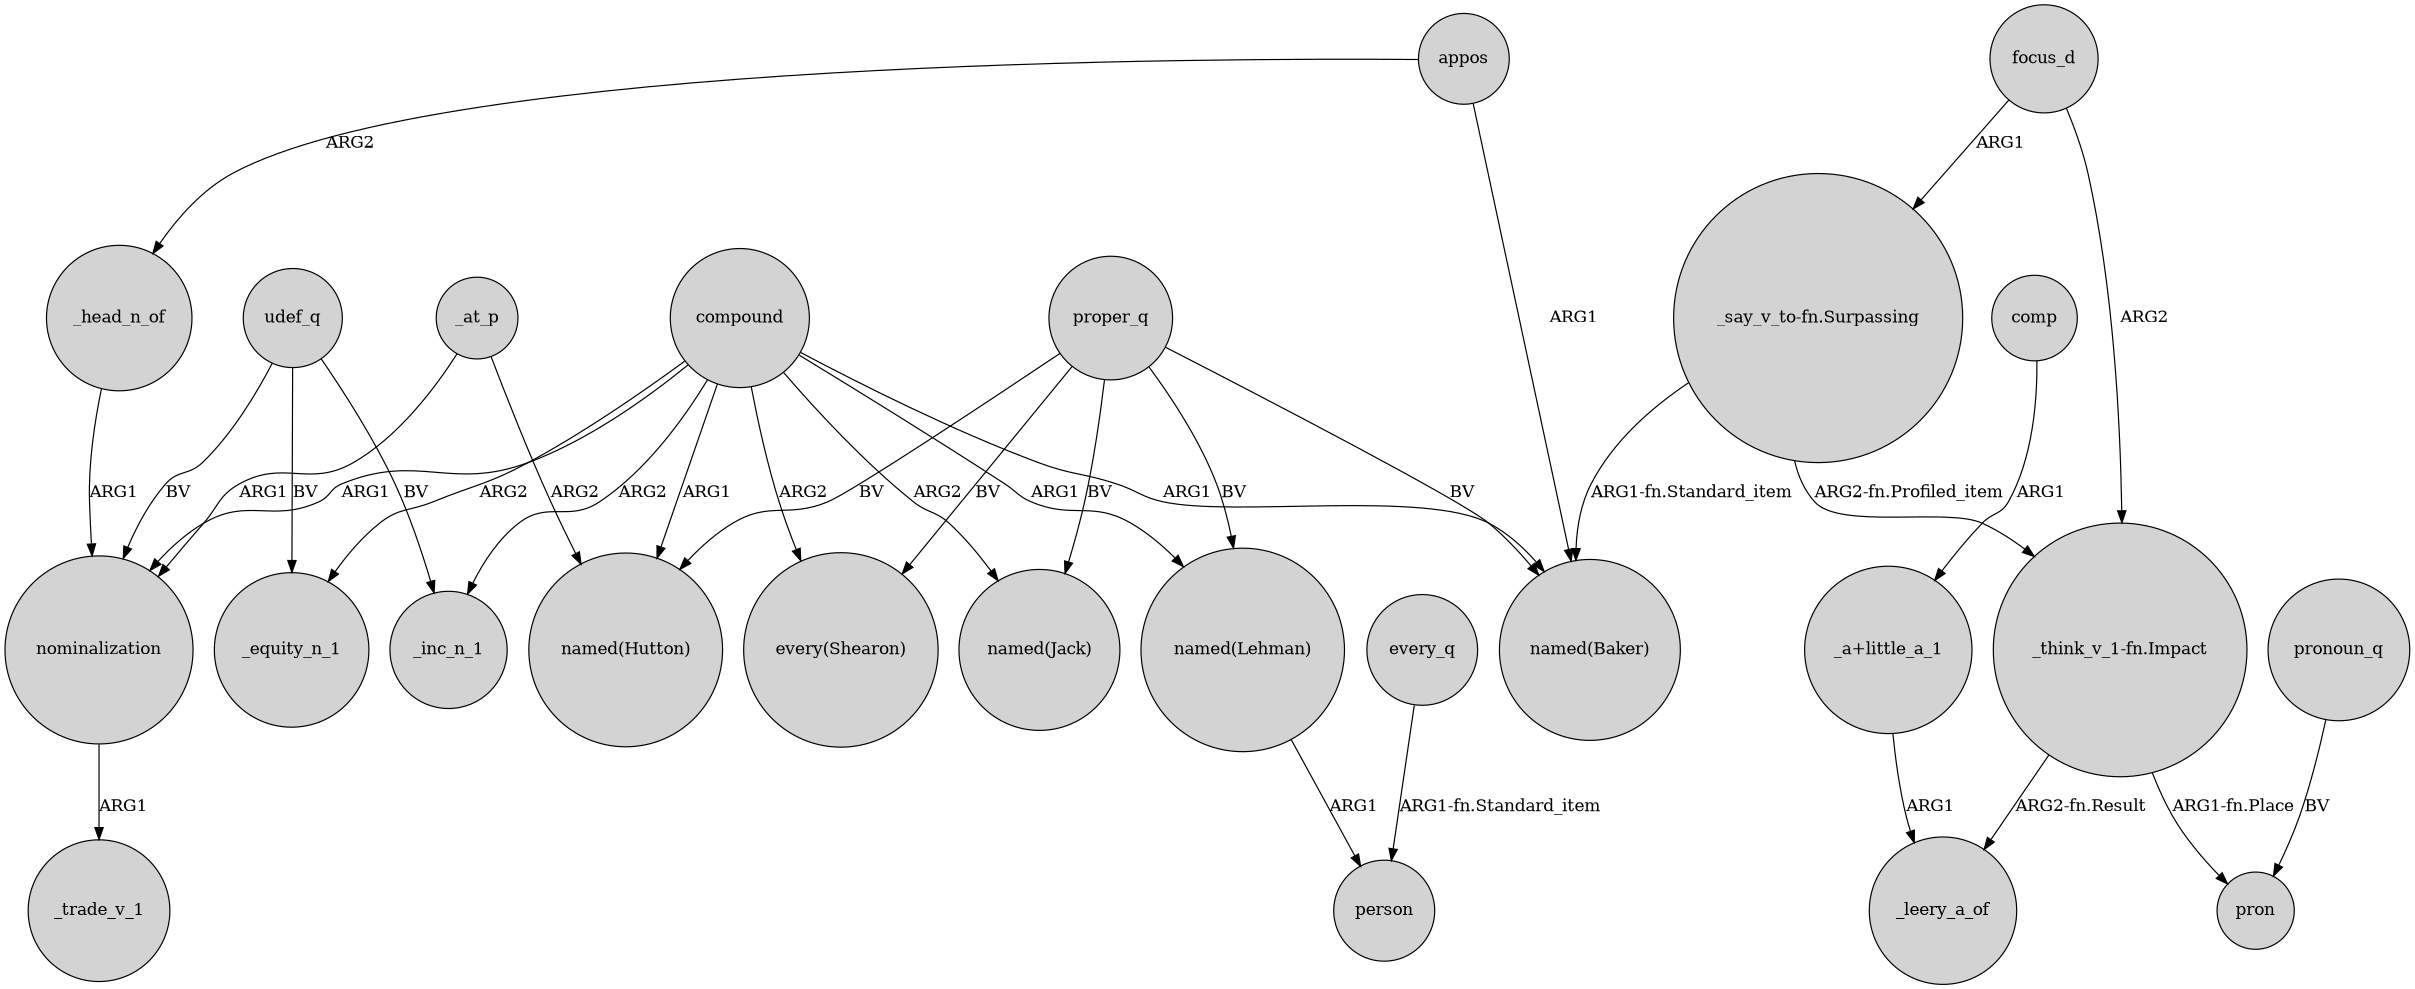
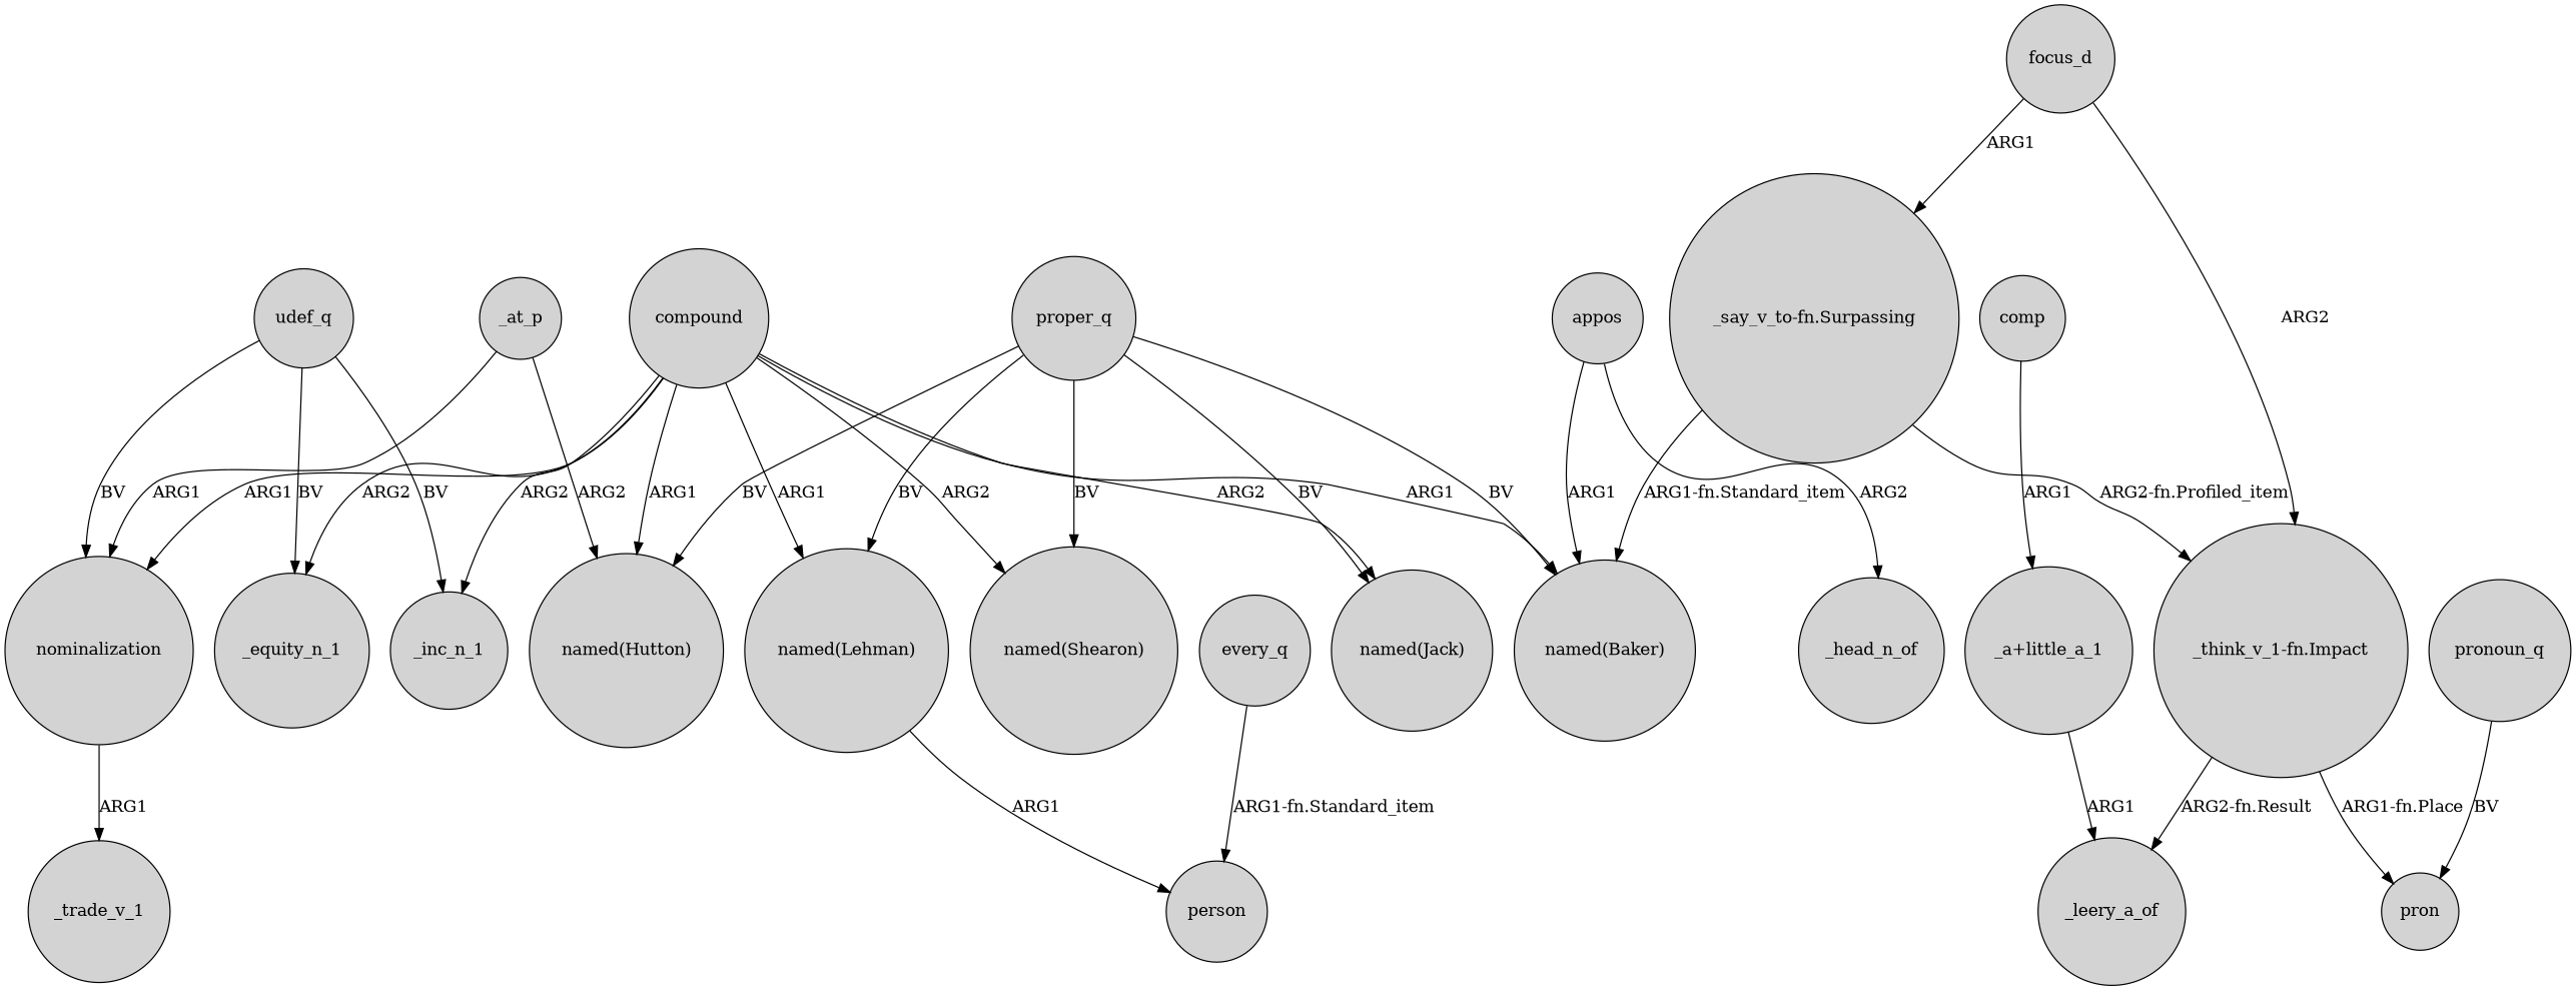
  digraph {
    node [shape=circle style=filled]
    _head_n_of
    nominalization
    _trade_v_1
    compound
    "named(Hutton)"
    "named(Baker)"
    "named(Jack)"
    _equity_n_1
    _inc_n_1
-   "named(Shearon)" [label="every(Shearon)"]
+   "named(Shearon)"
    "named(Lehman)"
    person
    every_q
    proper_q
    appos
    udef_q
    "_think_v_1-fn.Impact"
    _leery_a_of
    pron
    _at_p
    focus_d
    "_say_v_to-fn.Surpassing"
    pronoun_q
    "_a+little_a_1"
    comp
-   _head_n_of -> nominalization [label=ARG1]
    nominalization -> _trade_v_1 [label=ARG1]
    compound -> nominalization [label=ARG1]
    compound -> "named(Hutton)" [label=ARG1]
    compound -> "named(Baker)" [label=ARG1]
    compound -> "named(Jack)" [label=ARG2]
    compound -> _equity_n_1 [label=ARG2]
    compound -> _inc_n_1 [label=ARG2]
    compound -> "named(Shearon)" [label=ARG2]
    compound -> "named(Lehman)" [label=ARG1]
    "named(Lehman)" -> person [label=ARG1]
    every_q -> person [label="ARG1-fn.Standard_item"]
    proper_q -> "named(Hutton)" [label=BV]
    proper_q -> "named(Baker)" [label=BV]
    proper_q -> "named(Jack)" [label=BV]
    proper_q -> "named(Shearon)" [label=BV]
    proper_q -> "named(Lehman)" [label=BV]
    appos -> _head_n_of [label=ARG2]
    appos -> "named(Baker)" [label=ARG1]
    udef_q -> nominalization [label=BV]
    udef_q -> _equity_n_1 [label=BV]
    udef_q -> _inc_n_1 [label=BV]
    "_think_v_1-fn.Impact" -> _leery_a_of [label="ARG2-fn.Result"]
    "_think_v_1-fn.Impact" -> pron [label="ARG1-fn.Place"]
    _at_p -> nominalization [label=ARG1]
    _at_p -> "named(Hutton)" [label=ARG2]
    focus_d -> "_think_v_1-fn.Impact" [label=ARG2]
    focus_d -> "_say_v_to-fn.Surpassing" [label=ARG1]
    "_say_v_to-fn.Surpassing" -> "named(Baker)" [label="ARG1-fn.Standard_item"]
    "_say_v_to-fn.Surpassing" -> "_think_v_1-fn.Impact" [label="ARG2-fn.Profiled_item"]
    pronoun_q -> pron [label=BV]
    "_a+little_a_1" -> _leery_a_of [label=ARG1]
    comp -> "_a+little_a_1" [label=ARG1]
  }
